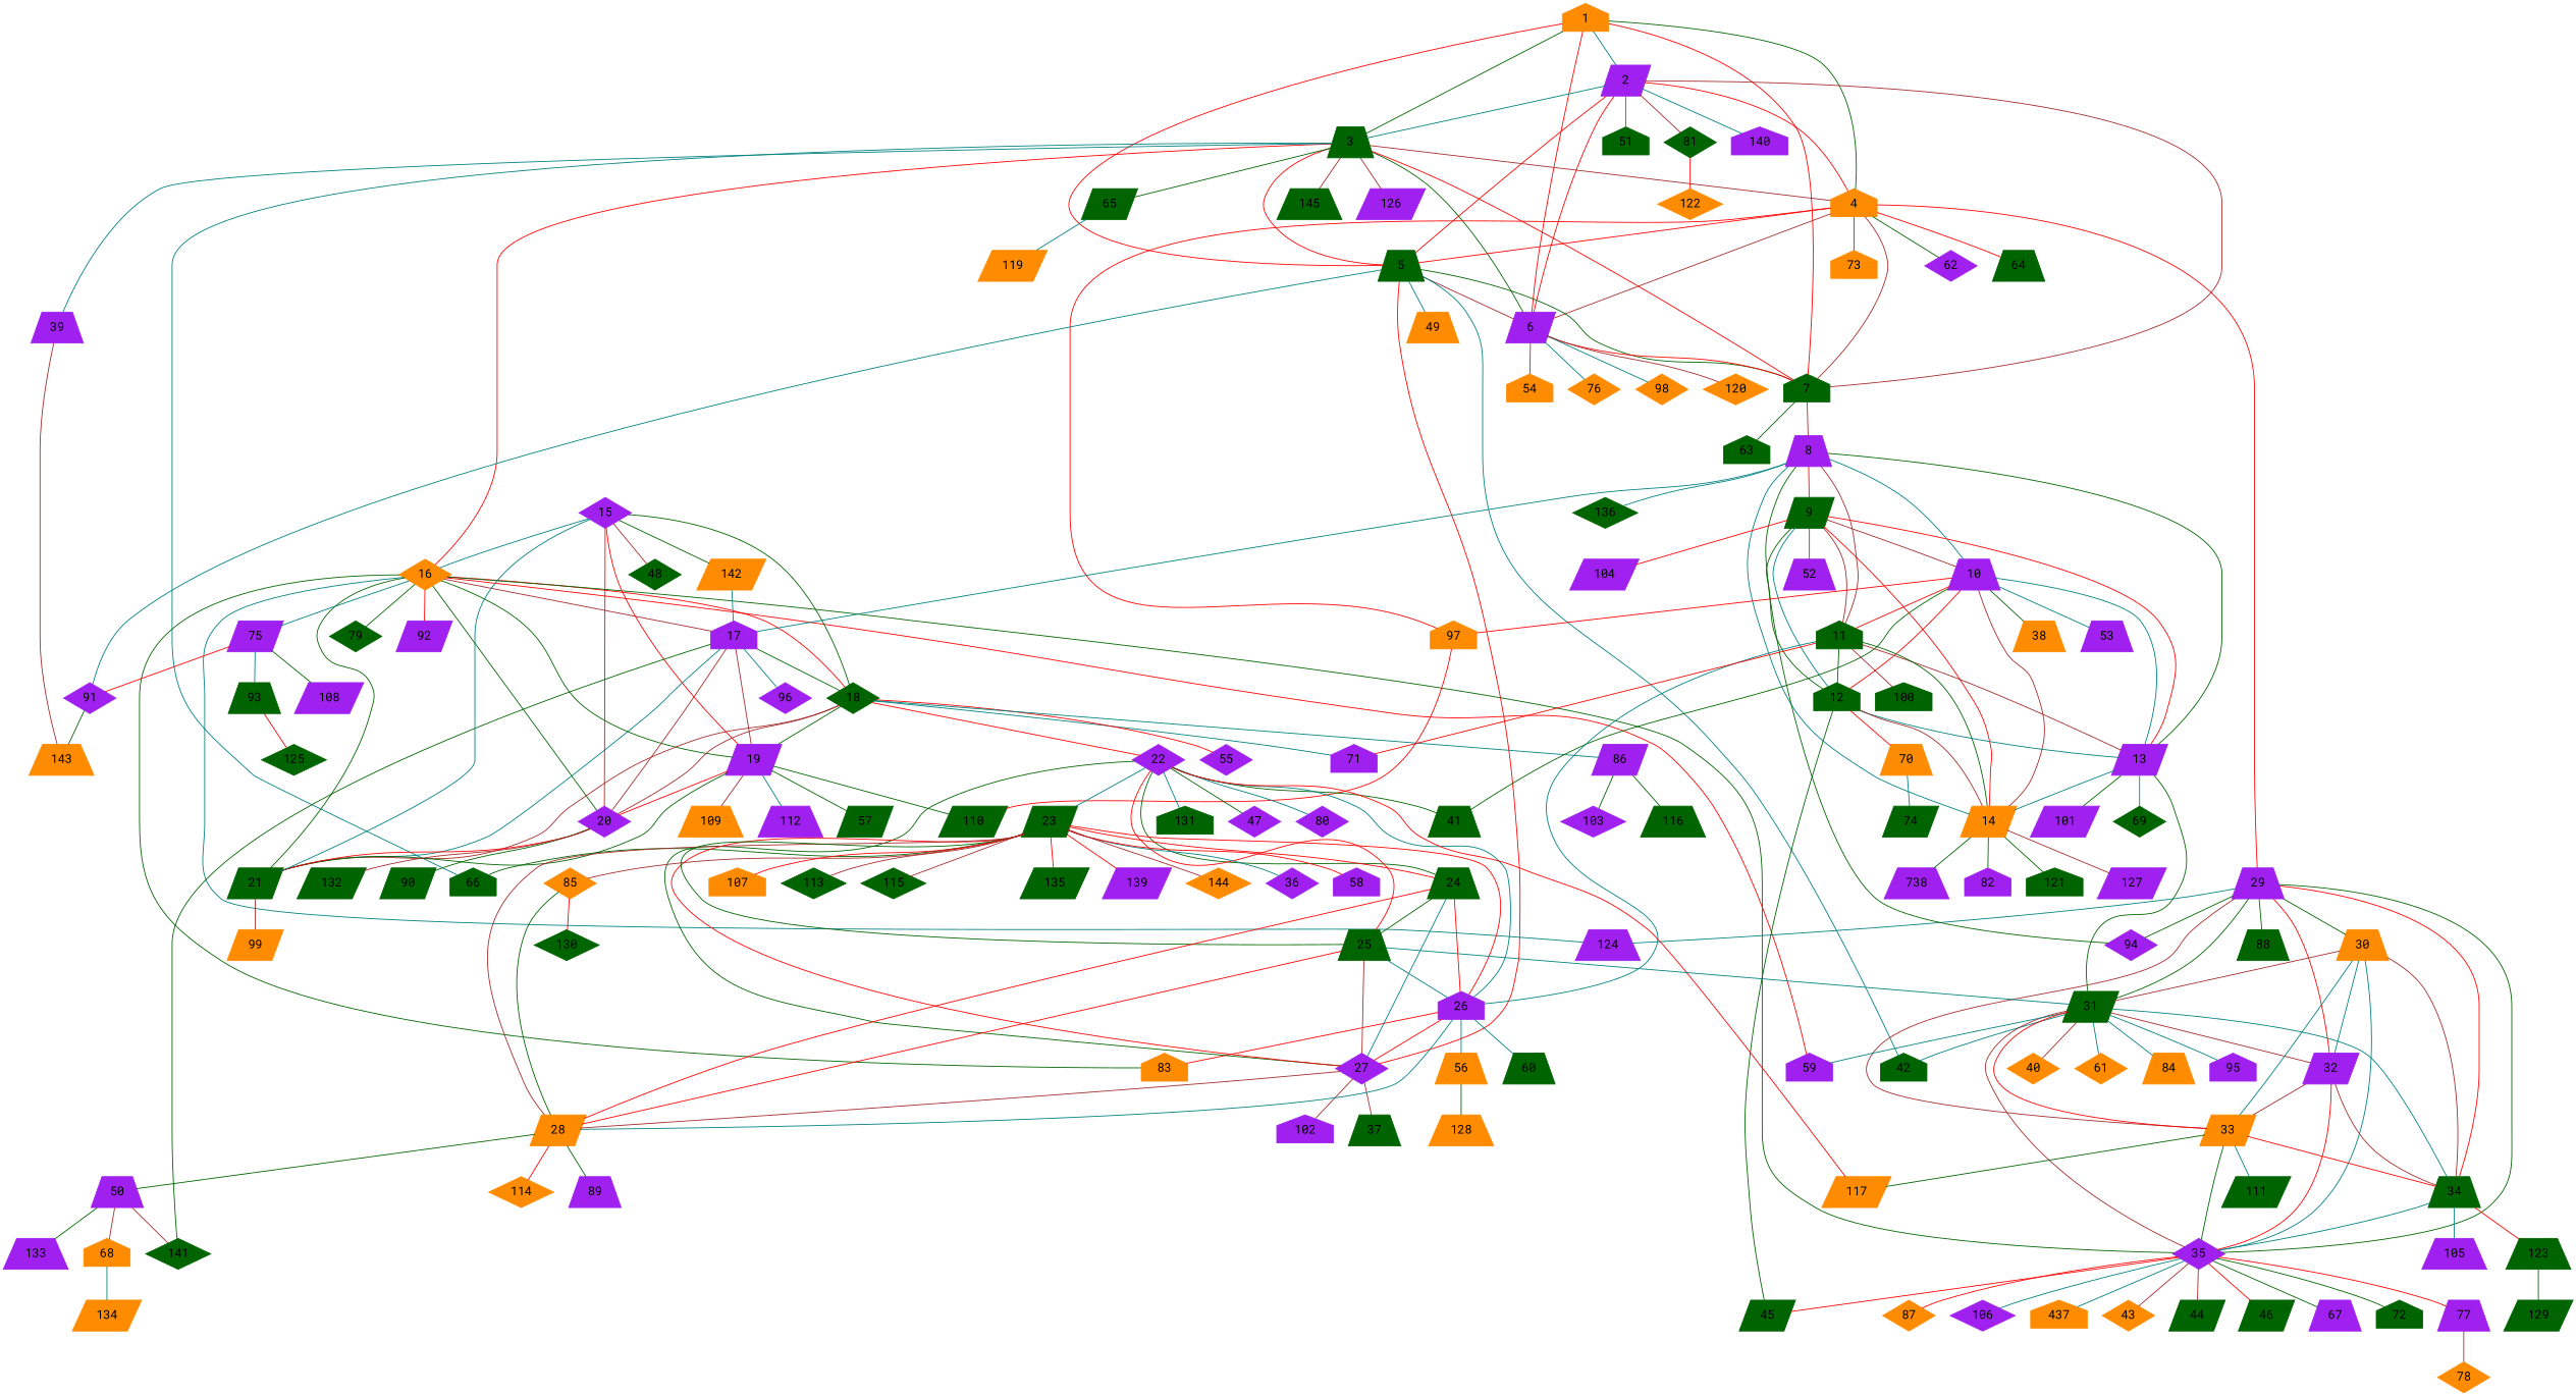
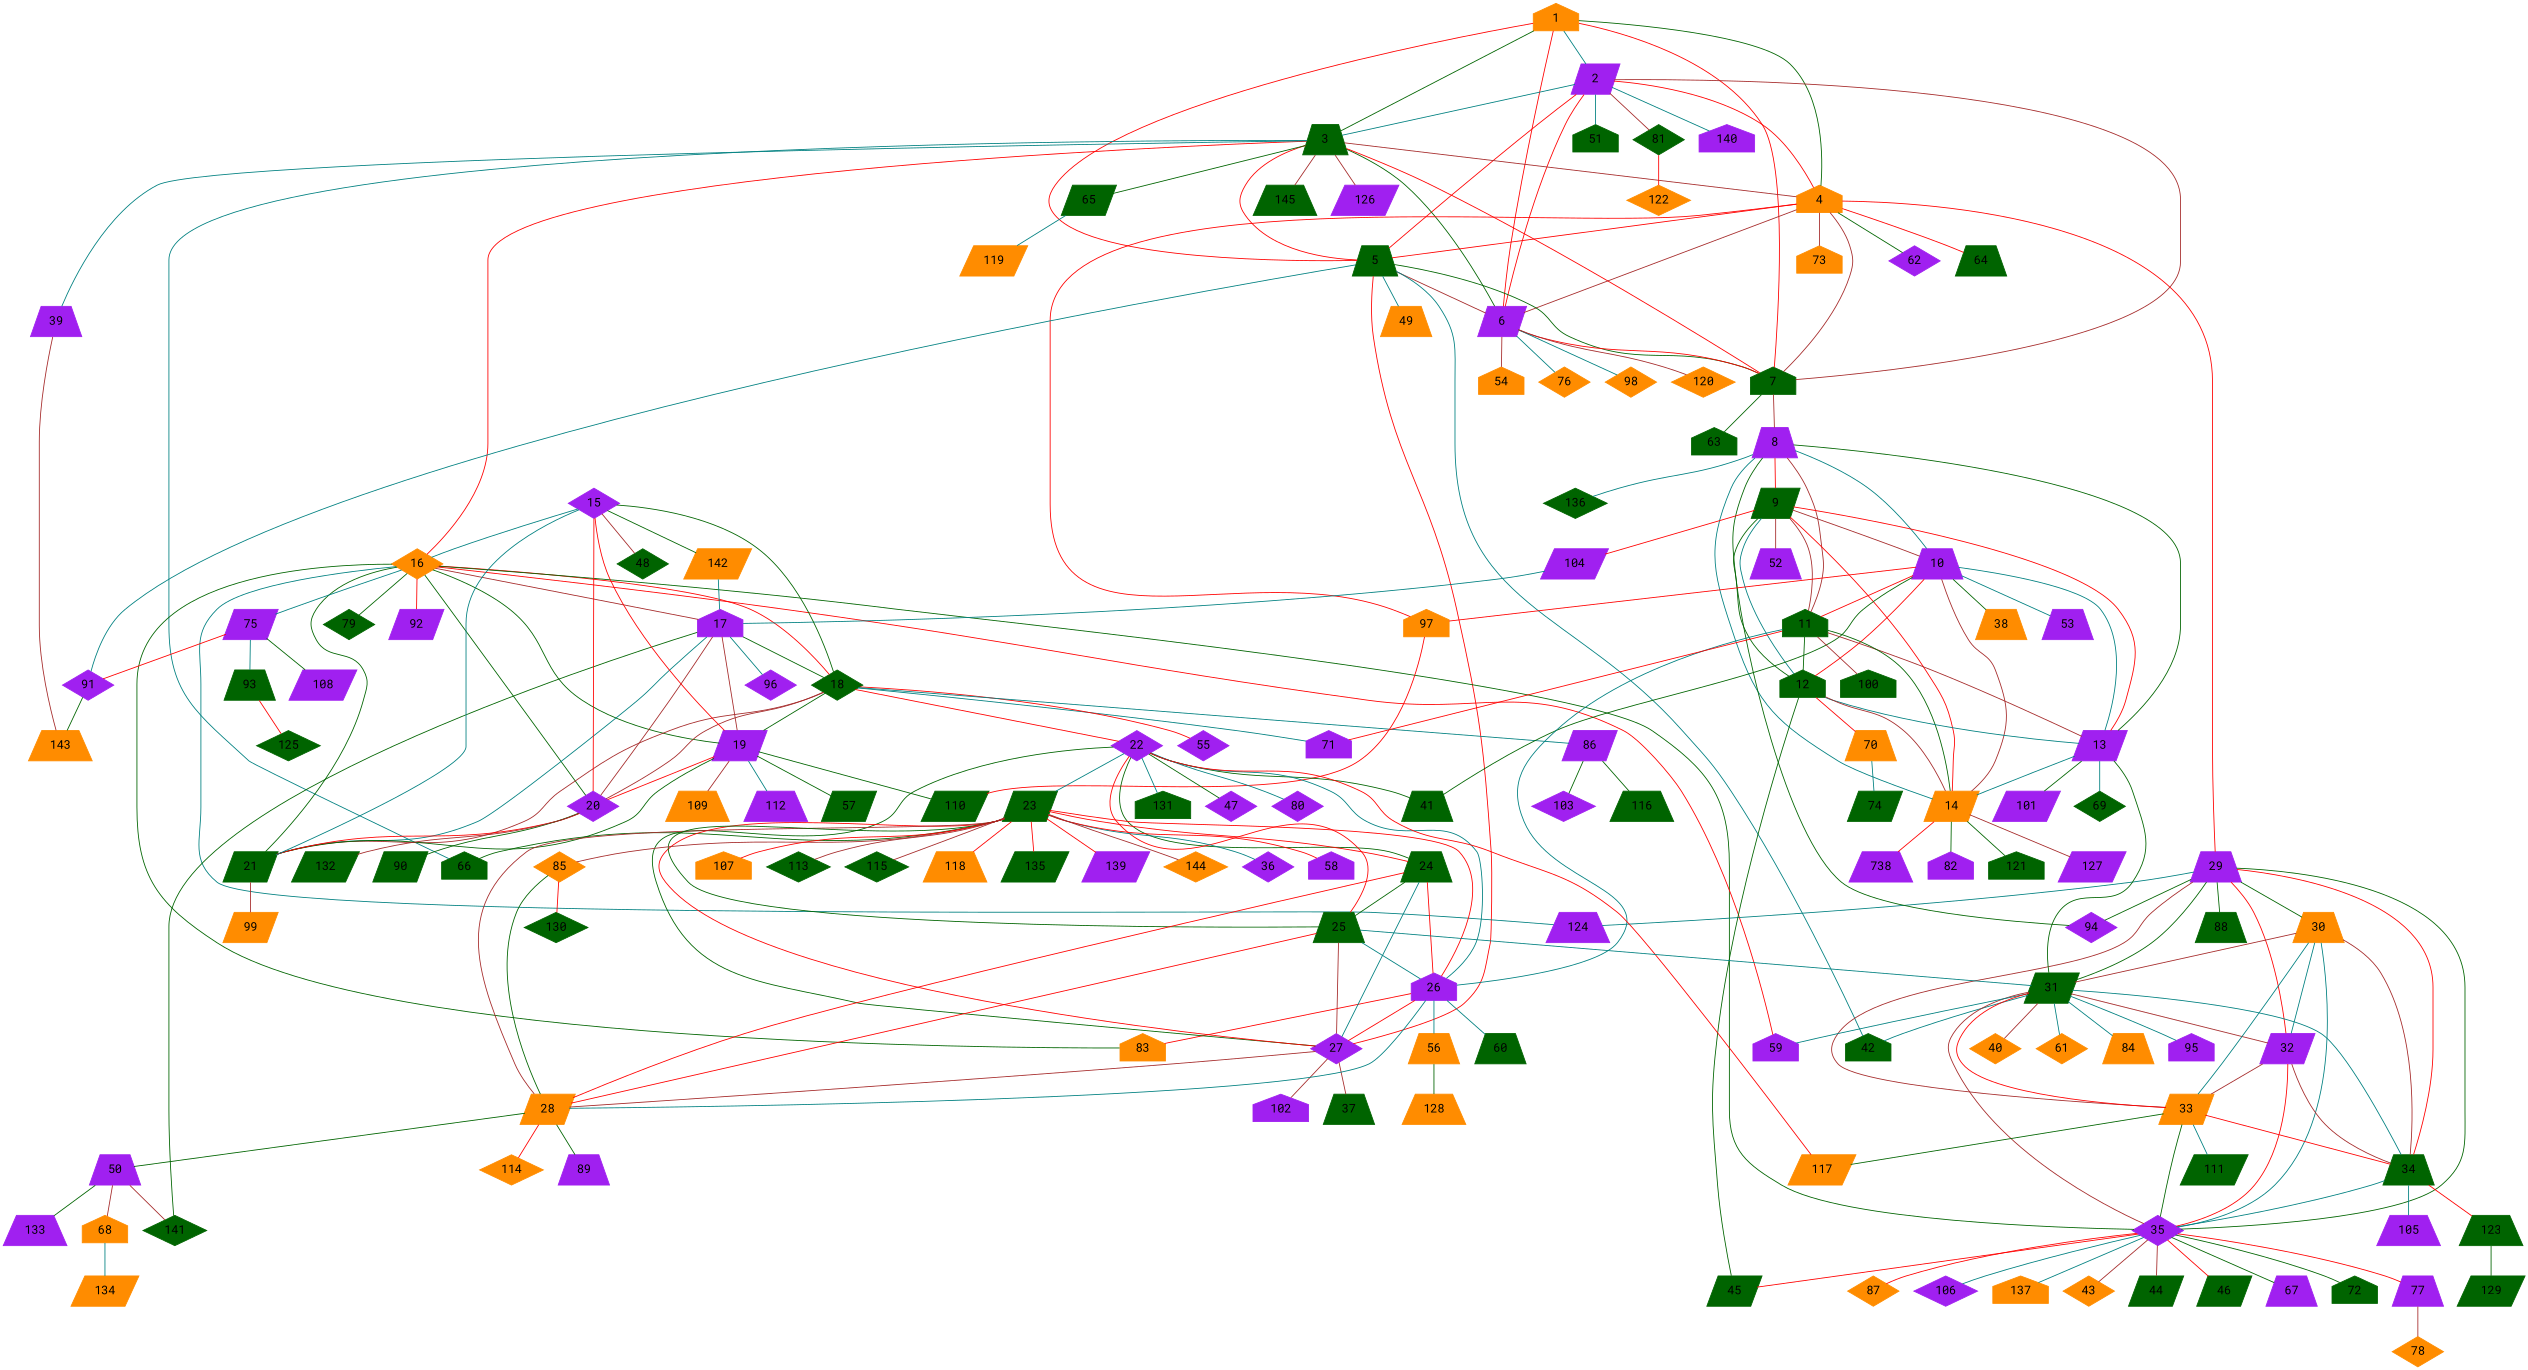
  graph {
    fontname="Roboto Mono"
    node [color=purple fontname="Roboto Mono" shape=trapezium style=filled]
    edge [color=red fontname="Roboto Mono"]
    1 [color=darkorange shape=house]
    2 [shape=parallelogram]
    3 [color=darkgreen]
    4 [color=darkorange shape=house]
    5 [color=darkgreen]
    6 [shape=parallelogram]
    7 [color=darkgreen shape=house]
    51 [color=darkgreen shape=house]
    81 [color=darkgreen shape=diamond]
    140 [shape=house]
    16 [color=darkorange shape=diamond]
    39
    65 [color=darkgreen shape=parallelogram]
    66 [color=darkgreen shape=house]
    126 [shape=parallelogram]
    145 [color=darkgreen]
    29
    62 [shape=diamond]
    64 [color=darkgreen]
    73 [color=darkorange shape=house]
    97 [color=darkorange shape=house]
    27 [shape=diamond]
    42 [color=darkgreen shape=house]
    49 [color=darkorange]
    91 [shape=diamond]
    54 [color=darkorange shape=house]
    76 [color=darkorange shape=diamond]
    98 [color=darkorange shape=diamond]
    120 [color=darkorange shape=diamond]
    8
    63 [color=darkgreen shape=house]
    122 [color=darkorange shape=diamond]
    17 [shape=house]
    18 [color=darkgreen shape=diamond]
    19 [shape=parallelogram]
    20 [shape=diamond]
    21 [color=darkgreen shape=parallelogram]
    35 [shape=diamond]
    59 [shape=house]
    75 [shape=parallelogram]
    79 [color=darkgreen shape=diamond]
    83 [color=darkorange shape=house]
    92 [shape=parallelogram]
    124
    143 [color=darkorange]
    119 [color=darkorange shape=parallelogram]
    94 [shape=diamond]
    31 [color=darkgreen shape=parallelogram]
    30 [color=darkorange]
    32 [shape=parallelogram]
    33 [color=darkorange shape=parallelogram]
    34 [color=darkgreen]
    88 [color=darkgreen]
    110 [color=darkgreen shape=parallelogram]
    28 [color=darkorange shape=parallelogram]
    37 [color=darkgreen]
    102 [shape=house]
    9 [color=darkgreen shape=parallelogram]
    10
    11 [color=darkgreen shape=house]
    12 [color=darkgreen shape=house]
    13 [shape=parallelogram]
    14 [color=darkorange shape=parallelogram]
    136 [color=darkgreen shape=diamond]
    52
    104 [shape=parallelogram]
    38 [color=darkorange]
    41 [color=darkgreen]
    53
    26 [shape=house]
    71 [shape=house]
    100 [color=darkgreen shape=house]
    45 [color=darkgreen shape=parallelogram]
    70 [color=darkorange]
    69 [color=darkgreen shape=diamond]
    101 [shape=parallelogram]
    82 [shape=house]
    121 [color=darkgreen shape=house]
    127 [shape=parallelogram]
    n80 [label=738]
    96 [shape=diamond]
    141 [color=darkgreen shape=diamond]
    56 [color=darkorange]
    60 [color=darkgreen]
    74 [color=darkgreen shape=parallelogram]
    40 [color=darkorange shape=diamond]
    61 [color=darkorange shape=diamond]
    84 [color=darkorange]
    95 [shape=house]
    15 [shape=diamond]
    48 [color=darkgreen shape=diamond]
    142 [color=darkorange shape=parallelogram]
    22 [shape=diamond]
    55 [shape=diamond]
    86 [shape=parallelogram]
    57 [color=darkgreen shape=parallelogram]
    109 [color=darkorange]
    112
    90 [color=darkgreen shape=parallelogram]
    132 [color=darkgreen shape=parallelogram]
    99 [color=darkorange shape=parallelogram]
    43 [color=darkorange shape=diamond]
    44 [color=darkgreen shape=parallelogram]
    46 [color=darkgreen shape=parallelogram]
    67
    72 [color=darkgreen shape=house]
    77
    87 [color=darkorange shape=diamond]
    106 [shape=diamond]
-   137 [color=darkorange shape=house label=437]
+   137 [color=darkorange shape=house]
    93 [color=darkgreen]
    108 [shape=parallelogram]
    23 [color=darkgreen shape=parallelogram]
    24 [color=darkgreen]
    25 [color=darkgreen]
    47 [shape=diamond]
    80 [shape=diamond]
    117 [color=darkorange shape=parallelogram]
    131 [color=darkgreen shape=house]
    103 [shape=diamond]
    116 [color=darkgreen]
    36 [shape=diamond]
    58 [shape=house]
    85 [color=darkorange shape=diamond]
    107 [color=darkorange shape=house]
    113 [color=darkgreen shape=diamond]
    115 [color=darkgreen shape=diamond]
+   118 [color=darkorange]
    135 [color=darkgreen shape=parallelogram]
    139 [shape=parallelogram]
    144 [color=darkorange shape=diamond]
    50
    89
    114 [color=darkorange shape=diamond]
    130 [color=darkgreen shape=diamond]
    128 [color=darkorange]
    68 [color=darkorange shape=house]
    133
    111 [color=darkgreen shape=parallelogram]
    105
    123 [color=darkgreen]
    129 [color=darkgreen shape=parallelogram]
    78 [color=darkorange shape=diamond]
    134 [color=darkorange shape=parallelogram]
    125 [color=darkgreen shape=diamond]
    1 -- 2 [color=teal]
    1 -- 3 [color=darkgreen]
    1 -- 4 [color=darkgreen]
    1 -- 5
    1 -- 6
    1 -- 7
    2 -- 3 [color=teal]
    2 -- 4
    2 -- 5
    2 -- 6
    2 -- 7 [color=brown]
    2 -- 51 [color=teal]
    2 -- 81 [color=brown]
    2 -- 140 [color=teal]
    3 -- 4 [color=brown]
    3 -- 5
    3 -- 6 [color=darkgreen]
    3 -- 7
    3 -- 16
    3 -- 39 [color=teal]
    3 -- 65 [color=darkgreen]
    3 -- 66 [color=teal]
    3 -- 126 [color=brown]
    3 -- 145 [color=brown]
    4 -- 5
    4 -- 6 [color=brown]
    4 -- 7 [color=brown]
    4 -- 29
    4 -- 62 [color=darkgreen]
    4 -- 64
    4 -- 73 [color=brown]
    4 -- 97
    5 -- 6 [color=brown]
    5 -- 7 [color=darkgreen]
    5 -- 27
    5 -- 42 [color=teal]
    5 -- 49 [color=teal]
    5 -- 91 [color=teal]
    6 -- 7
    6 -- 54 [color=brown]
    6 -- 76 [color=teal]
    6 -- 98 [color=teal]
    6 -- 120 [color=brown]
    7 -- 8 [color=brown]
    7 -- 63 [color=darkgreen]
    81 -- 122
    16 -- 17 [color=brown]
    16 -- 18
    16 -- 19 [color=darkgreen]
    16 -- 20 [color=darkgreen]
    16 -- 21 [color=darkgreen]
    16 -- 35 [color=darkgreen]
    16 -- 59
    16 -- 75 [color=teal]
    16 -- 79 [color=darkgreen]
    16 -- 83 [color=darkgreen]
    16 -- 92
    16 -- 124 [color=teal]
    39 -- 143 [color=brown]
    65 -- 119 [color=teal]
    29 -- 35 [color=darkgreen]
    29 -- 124 [color=teal]
    29 -- 94 [color=darkgreen]
    29 -- 31 [color=darkgreen]
    29 -- 30 [color=darkgreen]
    29 -- 32
    29 -- 33 [color=brown]
    29 -- 34
    29 -- 88 [color=darkgreen]
    97 -- 110
    27 -- 28 [color=brown]
    27 -- 37 [color=brown]
    27 -- 102 [color=brown]
    91 -- 143 [color=darkgreen]
-   8 -- 17 [color=teal]
+   104 -- 17 [color=teal]
    8 -- 9
    8 -- 10 [color=teal]
    8 -- 11 [color=brown]
    8 -- 12 [color=darkgreen]
    8 -- 13 [color=darkgreen]
    8 -- 14 [color=teal]
    8 -- 136 [color=teal]
    17 -- 18 [color=darkgreen]
    17 -- 19 [color=brown]
    17 -- 20 [color=brown]
    17 -- 21 [color=teal]
    17 -- 96 [color=teal]
    17 -- 141 [color=darkgreen]
    18 -- 19 [color=darkgreen]
    18 -- 20 [color=brown]
    18 -- 21 [color=brown]
    18 -- 71 [color=teal]
    18 -- 22
    18 -- 55
    18 -- 86 [color=teal]
    19 -- 20
    19 -- 21 [color=darkgreen]
    19 -- 110 [color=darkgreen]
    19 -- 57 [color=darkgreen]
    19 -- 109 [color=brown]
    19 -- 112 [color=teal]
    20 -- 21
    20 -- 90 [color=darkgreen]
    20 -- 132 [color=brown]
    21 -- 99 [color=brown]
    35 -- 45
    35 -- 43 [color=brown]
    35 -- 44 [color=brown]
    35 -- 46
    35 -- 67 [color=darkgreen]
    35 -- 72 [color=darkgreen]
    35 -- 77
    35 -- 87
    35 -- 106 [color=teal]
    35 -- 137 [color=teal]
    75 -- 91
    75 -- 93 [color=teal]
    75 -- 108 [color=darkgreen]
    31 -- 42 [color=teal]
    31 -- 35 [color=brown]
    31 -- 59 [color=teal]
    31 -- 32 [color=brown]
    31 -- 33
    31 -- 34 [color=teal]
    31 -- 40 [color=brown]
    31 -- 61 [color=teal]
    31 -- 84 [color=teal]
    31 -- 95 [color=teal]
    30 -- 35 [color=teal]
    30 -- 31 [color=brown]
    30 -- 32 [color=teal]
    30 -- 33 [color=teal]
    30 -- 34 [color=brown]
    32 -- 35
    32 -- 33 [color=brown]
    32 -- 34 [color=brown]
    33 -- 35 [color=darkgreen]
    33 -- 34
    33 -- 117 [color=darkgreen]
    33 -- 111 [color=teal]
    34 -- 35 [color=teal]
    34 -- 105 [color=teal]
    34 -- 123
    28 -- 50 [color=darkgreen]
    28 -- 89 [color=darkgreen]
    28 -- 114
    9 -- 94 [color=darkgreen]
    9 -- 10 [color=brown]
    9 -- 11 [color=brown]
    9 -- 12 [color=teal]
    9 -- 13
    9 -- 14
    9 -- 52 [color=brown]
    9 -- 104
    10 -- 97
    10 -- 11
    10 -- 12
    10 -- 13 [color=teal]
    10 -- 14 [color=brown]
    10 -- 38 [color=darkgreen]
    10 -- 41 [color=darkgreen]
    10 -- 53 [color=teal]
    11 -- 12 [color=darkgreen]
    11 -- 13 [color=brown]
    11 -- 14 [color=darkgreen]
    11 -- 26 [color=teal]
    11 -- 71
    11 -- 100 [color=brown]
    12 -- 13 [color=teal]
    12 -- 14 [color=brown]
    12 -- 45 [color=darkgreen]
    12 -- 70
    13 -- 31 [color=darkgreen]
    13 -- 14 [color=teal]
    13 -- 69 [color=teal]
    13 -- 101 [color=darkgreen]
    14 -- 82 [color=darkgreen]
    14 -- 121 [color=darkgreen]
    14 -- 127 [color=brown]
-   14 -- n80 [color=darkgreen]
+   14 -- n80
    26 -- 27
    26 -- 83
    26 -- 28 [color=teal]
    26 -- 56 [color=teal]
    26 -- 60 [color=teal]
    70 -- 74 [color=teal]
    56 -- 128 [color=darkgreen]
    15 -- 16 [color=teal]
    15 -- 18 [color=darkgreen]
    15 -- 19
    15 -- 20
    15 -- 21 [color=teal]
    15 -- 48 [color=brown]
    15 -- 142 [color=darkgreen]
    142 -- 17 [color=teal]
    22 -- 27 [color=darkgreen]
    22 -- 41 [color=darkgreen]
    22 -- 26 [color=teal]
    22 -- 23 [color=teal]
    22 -- 24 [color=darkgreen]
    22 -- 25
    22 -- 47 [color=darkgreen]
    22 -- 80 [color=teal]
    22 -- 117
    22 -- 131 [color=teal]
    86 -- 103 [color=darkgreen]
    86 -- 116 [color=darkgreen]
    77 -- 78 [color=brown]
    93 -- 125
    23 -- 66 [color=darkgreen]
    23 -- 27
    23 -- 28 [color=brown]
    23 -- 26
    23 -- 24
    23 -- 25 [color=darkgreen]
    23 -- 36 [color=teal]
    23 -- 58
    23 -- 85 [color=brown]
    23 -- 107
    23 -- 113 [color=brown]
    23 -- 115 [color=brown]
+   23 -- 118
    23 -- 135
    23 -- 139
    23 -- 144 [color=brown]
    24 -- 27 [color=teal]
    24 -- 28
    24 -- 26
    24 -- 25 [color=darkgreen]
    25 -- 27 [color=brown]
    25 -- 31 [color=teal]
    25 -- 28
    25 -- 26 [color=teal]
    85 -- 28 [color=darkgreen]
    85 -- 130
    50 -- 141 [color=brown]
    50 -- 68 [color=brown]
    50 -- 133 [color=darkgreen]
    68 -- 134 [color=teal]
    123 -- 129 [color=darkgreen]
  }
